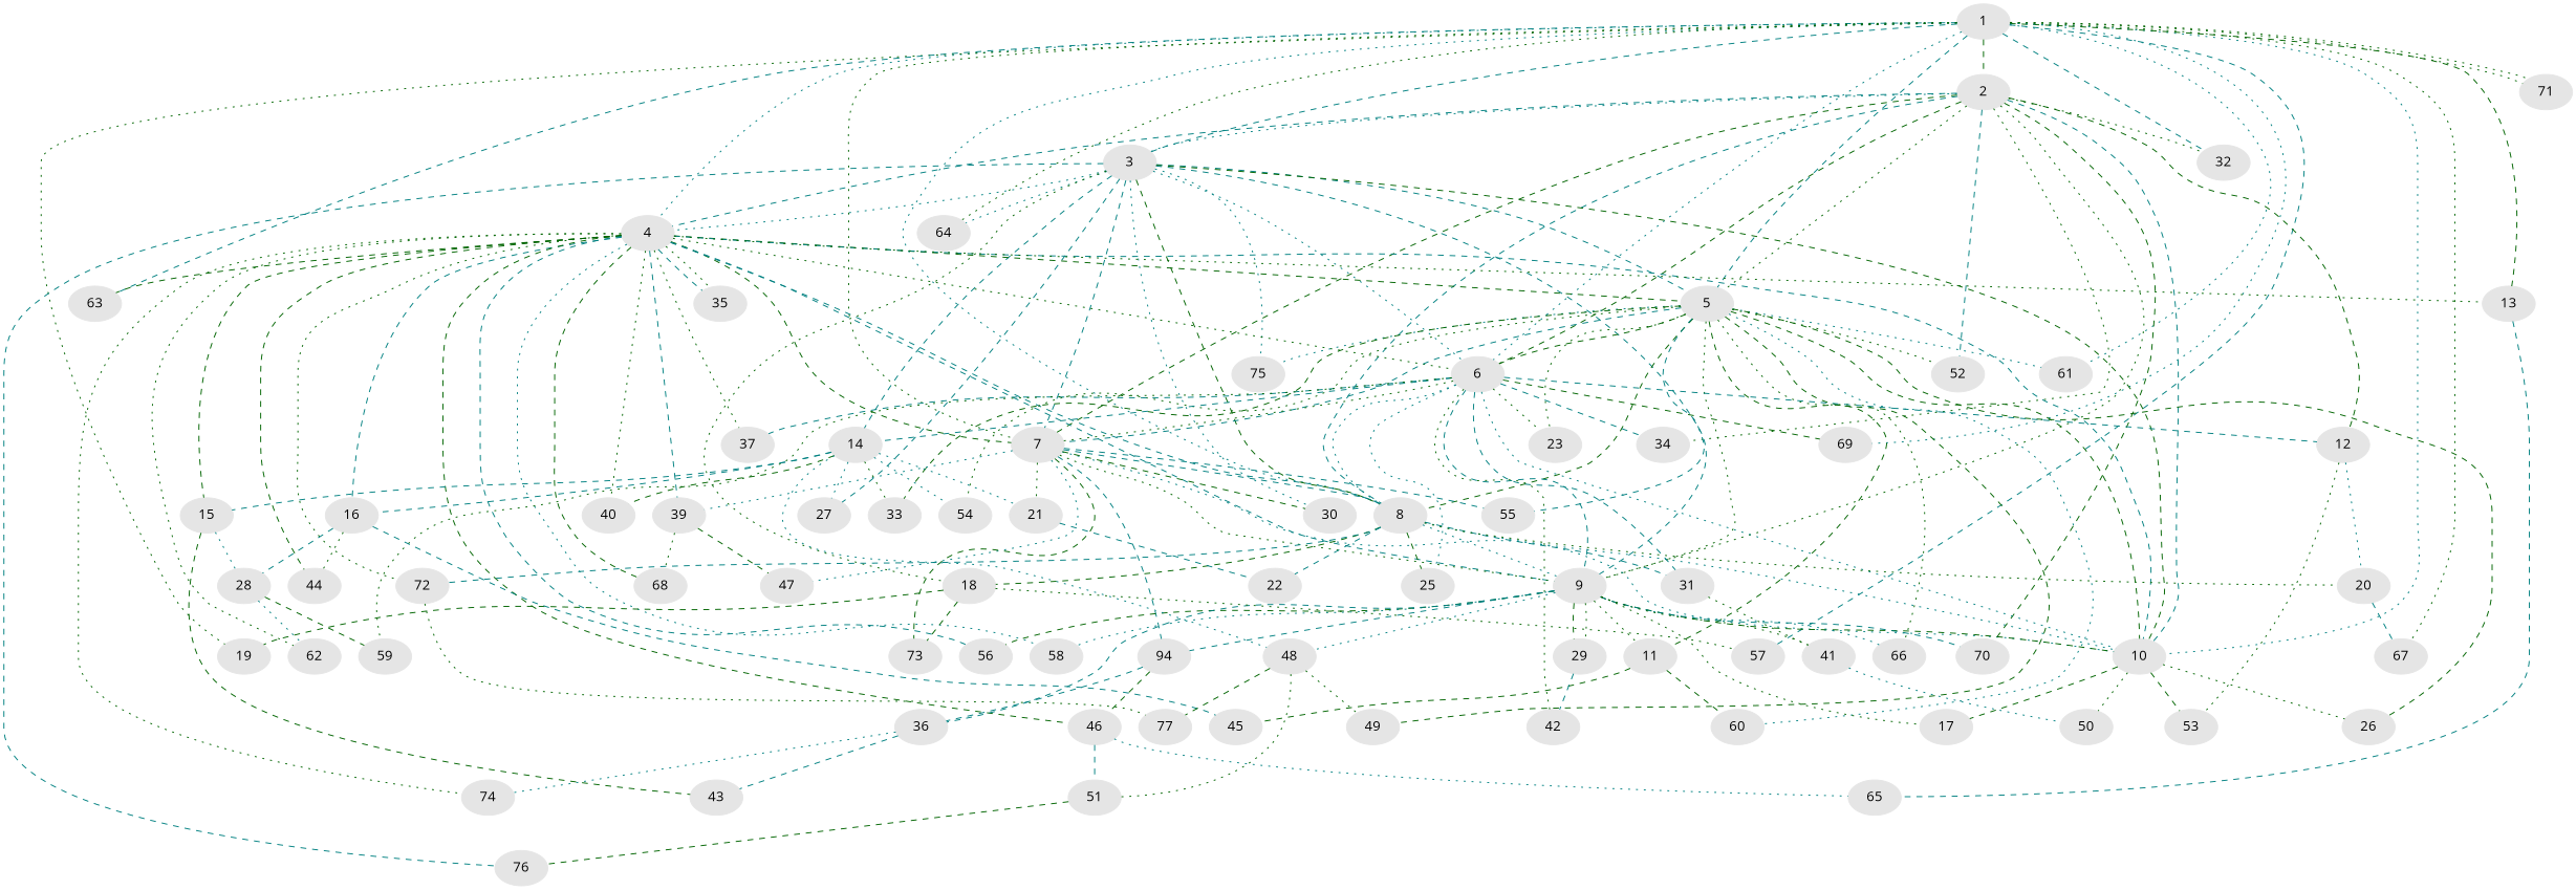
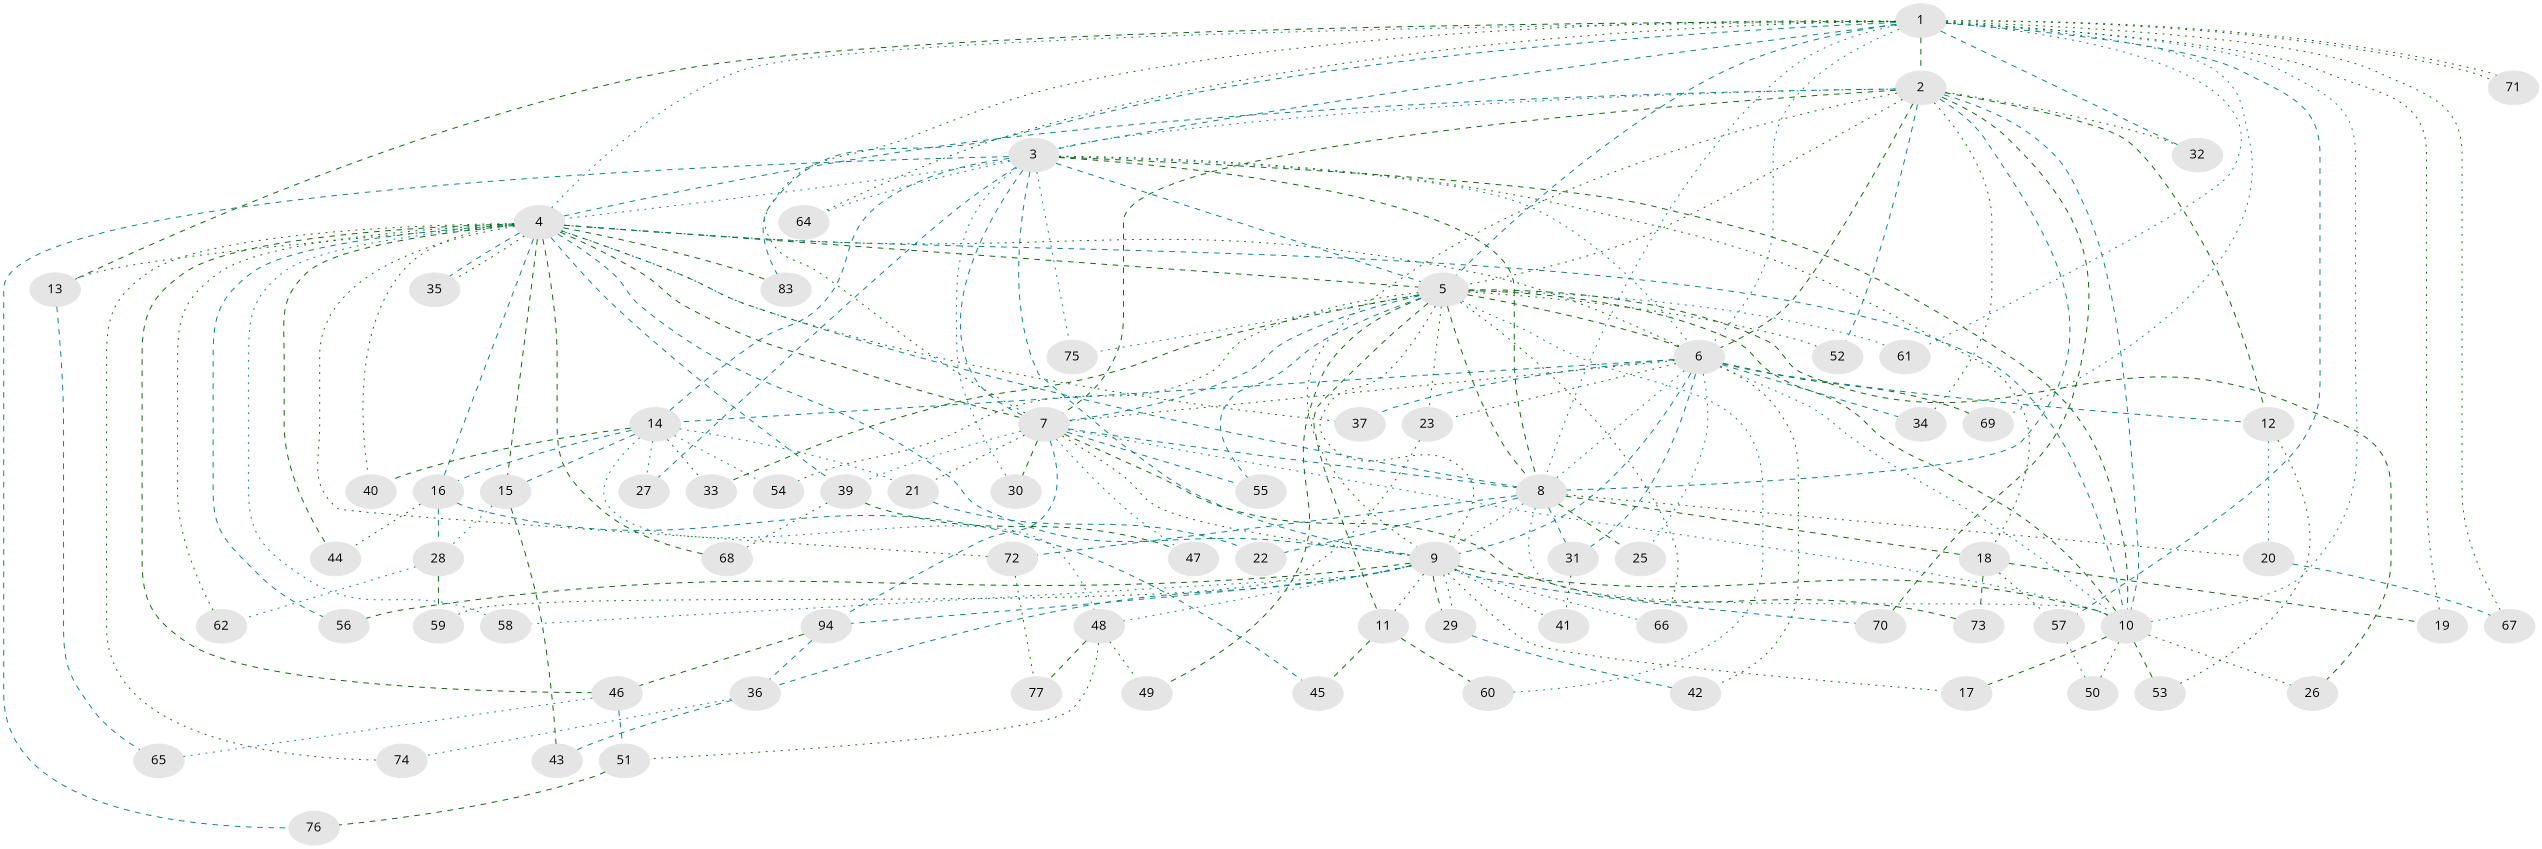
  graph {
    fontname="Open Sans"
    node [color=gray90 fontname="Open Sans" style=filled]
    edge [color=darkgreen fontname="Open Sans" style=dashed]
    1
    2
    3
    4
    5
    6
    7
    8
    10
    13
    19
    32
    57
    61
-   63
+   63 [label=83]
    64
    67
    69
    71
    9
    12
    34
    52
    70
    14
    18
    27
    30
    75
    76
    15
    16
    35
    37
    39
    40
    44
    46
    56
    58
    62
    68
    72
    74
    11
    23
    26
    33
    49
    54
    55
    60
    66
    25
    31
    42
    59
    21
    n59 [label=94]
    47
    73
    20
    22
    17
    29
    36
    41
    48
    50
    53
    65
    28
    43
    45
    51
    77
    1 -- 2
    1 -- 3 [color=teal]
    1 -- 4 [color=teal style=dotted]
    1 -- 5 [color=teal]
    1 -- 6 [color=teal style=dotted]
    1 -- 7 [style=dotted]
    1 -- 8 [color=teal style=dotted]
    1 -- 10 [color=teal style=dotted]
    1 -- 13
    1 -- 19 [style=dotted]
    1 -- 32 [color=teal]
    1 -- 57 [color=teal]
    1 -- 61 [color=teal style=dotted]
    1 -- 63 [color=teal]
    1 -- 64 [style=dotted]
    1 -- 67 [style=dotted]
    1 -- 69 [color=teal style=dotted]
    1 -- 71 [style=dotted]
    1 -- 71 [style=dotted]
    2 -- 3 [color=teal style=dotted]
    2 -- 4 [color=teal]
    2 -- 5 [style=dotted]
    2 -- 6
    2 -- 7
    2 -- 8 [color=teal]
    2 -- 10 [color=teal]
    2 -- 32 [style=dotted]
    2 -- 9 [style=dotted]
    2 -- 12
    2 -- 34 [style=dotted]
    2 -- 52 [color=teal]
    2 -- 70
    3 -- 4 [color=teal style=dotted]
    3 -- 5 [color=teal]
    3 -- 6 [color=teal style=dotted]
    3 -- 7 [color=teal]
    3 -- 8
    3 -- 10
    3 -- 64 [color=teal style=dotted]
    3 -- 9 [color=teal]
    3 -- 14 [color=teal]
    3 -- 18 [style=dotted]
    3 -- 27 [color=teal]
    3 -- 30 [color=teal style=dotted]
    3 -- 75 [color=teal style=dotted]
    3 -- 76 [color=teal]
    4 -- 5
    4 -- 6 [style=dotted]
    4 -- 7
    4 -- 8 [color=teal]
    4 -- 10 [color=teal]
    4 -- 13 [style=dotted]
    4 -- 63
    4 -- 9 [color=teal]
    4 -- 15
    4 -- 16 [color=teal]
    4 -- 35 [color=teal]
    4 -- 35 [style=dotted]
    4 -- 37 [style=dotted]
    4 -- 39 [color=teal]
    4 -- 40 [style=dotted]
    4 -- 44
    4 -- 46
    4 -- 56 [color=teal]
    4 -- 58 [color=teal style=dotted]
    4 -- 62 [style=dotted]
    4 -- 68
    4 -- 72 [style=dotted]
    4 -- 74 [style=dotted]
    5 -- 6
    5 -- 7 [color=teal]
    5 -- 8
    5 -- 10
    5 -- 61 [color=teal style=dotted]
    5 -- 9 [style=dotted]
    5 -- 52 [style=dotted]
    5 -- 75 [color=teal style=dotted]
    5 -- 11
    5 -- 23 [style=dotted]
    5 -- 26
    5 -- 33
    5 -- 49
    5 -- 54 [style=dotted]
    5 -- 55 [color=teal]
    5 -- 60 [color=teal style=dotted]
    5 -- 66 [style=dotted]
    6 -- 7 [style=dotted]
    6 -- 8 [color=teal style=dotted]
    6 -- 10 [color=teal style=dotted]
    6 -- 69
    6 -- 9 [color=teal]
    6 -- 12 [color=teal]
    6 -- 34 [color=teal]
    6 -- 14 [color=teal]
    6 -- 37 [color=teal]
    6 -- 23 [style=dotted]
    6 -- 25 [color=teal style=dotted]
    6 -- 31 [color=teal]
    6 -- 42 [style=dotted]
-   6 -- 59 [style=dotted]
+   23 -- 59 [style=dotted]
    7 -- 8 [color=teal]
    7 -- 10 [color=teal style=dotted]
    7 -- 9 [style=dotted]
    7 -- 30
    7 -- 39 [color=teal style=dotted]
    7 -- 55 [color=teal]
    7 -- 21 [style=dotted]
    7 -- n59 [color=teal]
    7 -- 47 [color=teal style=dotted]
    7 -- 73
    8 -- 10 [color=teal style=dotted]
    8 -- 9 [color=teal style=dotted]
    8 -- 18
    8 -- 72 [color=teal]
    8 -- 25
    8 -- 31 [color=teal]
    8 -- 20 [style=dotted]
    8 -- 22 [color=teal]
    10 -- 26 [style=dotted]
    10 -- 17
    10 -- 50 [style=dotted]
    10 -- 53
    13 -- 65 [color=teal]
    9 -- 10
    9 -- 70 [color=teal]
    9 -- 56
    9 -- 58 [color=teal style=dotted]
    9 -- 11 [style=dotted]
    9 -- 66 [color=teal style=dotted]
    9 -- n59 [color=teal]
    9 -- 17 [style=dotted]
    9 -- 29
    9 -- 29 [style=dotted]
    9 -- 36 [color=teal]
    9 -- 41 [style=dotted]
    9 -- 48 [color=teal style=dotted]
    12 -- 20 [color=teal style=dotted]
    12 -- 53 [style=dotted]
    14 -- 27 [color=teal style=dotted]
    14 -- 15 [color=teal]
    14 -- 16 [color=teal]
    14 -- 40
    14 -- 33 [style=dotted]
    14 -- 54 [color=teal style=dotted]
    14 -- 21 [color=teal style=dotted]
    14 -- 48 [color=teal style=dotted]
    18 -- 19
    18 -- 57 [style=dotted]
    18 -- 73
    15 -- 28 [color=teal style=dotted]
    15 -- 43
    16 -- 44 [style=dotted]
    16 -- 28 [color=teal]
    16 -- 45 [color=teal]
    39 -- 68 [style=dotted]
    39 -- 47
    46 -- 65 [color=teal style=dotted]
    46 -- 51 [color=teal]
    72 -- 77 [style=dotted]
    11 -- 60
    11 -- 45
    31 -- 41 [style=dotted]
    21 -- 22 [color=teal]
    n59 -- 46
    n59 -- 36 [color=teal]
    20 -- 67 [color=teal]
    29 -- 42 [color=teal]
    36 -- 74 [color=teal style=dotted]
    36 -- 43 [color=teal]
-   41 -- 50 [color=teal style=dotted]
+   57 -- 50 [color=teal style=dotted]
    48 -- 49 [style=dotted]
    48 -- 51 [style=dotted]
    48 -- 77
    28 -- 62 [color=teal style=dotted]
    28 -- 59
    51 -- 76
  }
